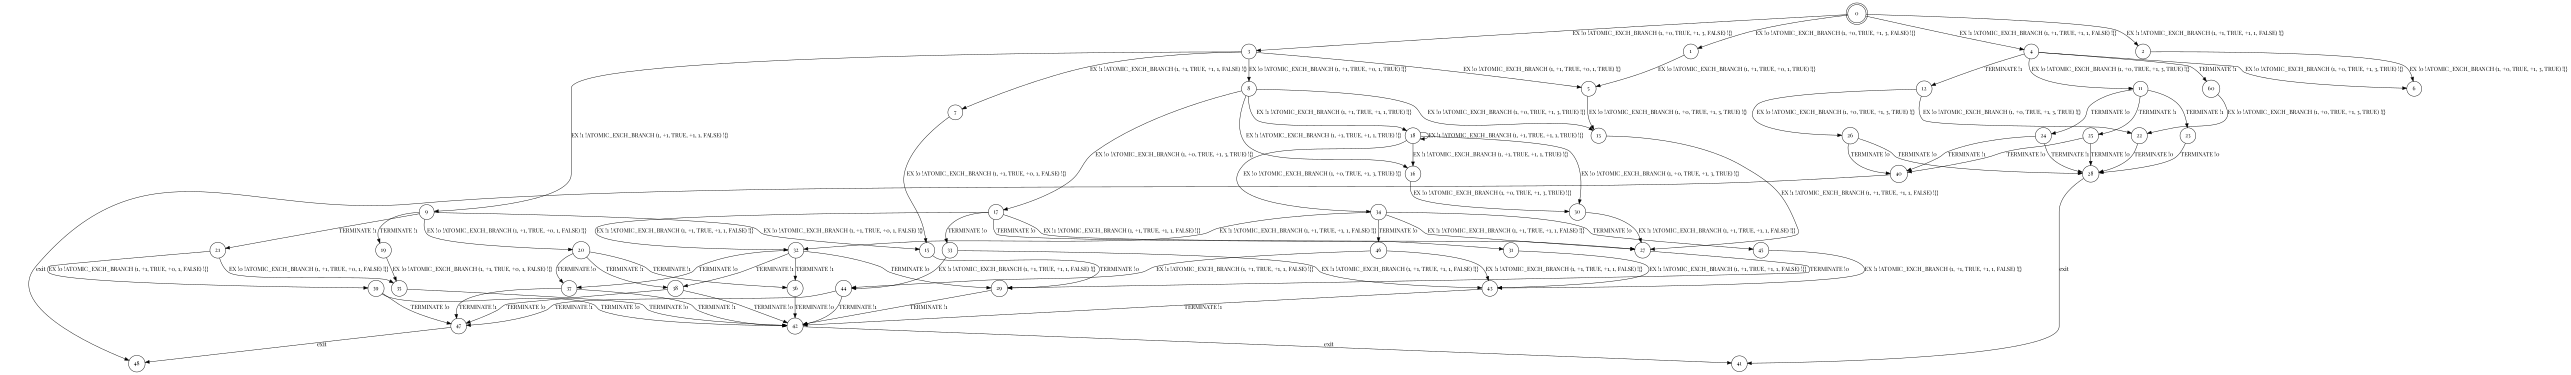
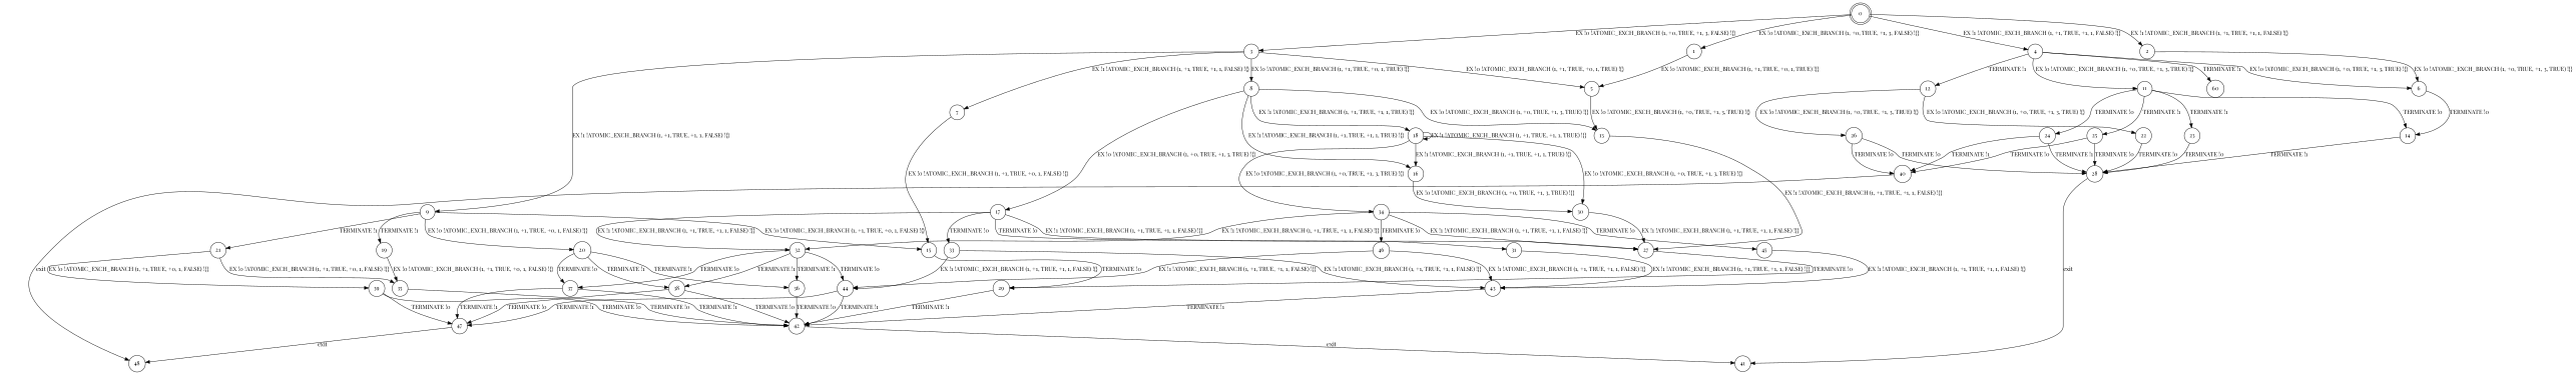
  digraph {
    fontname="Playfair Display"
    node [fontname="Playfair Display" shape=circle]
    edge [fontname="Playfair Display"]
    0 [peripheries=2]
    1
    2
    3
    4
    5
    6
    7
    8
    9
    n11 [label=60]
    11
    12
    13
+   14
    15
    16
    17
    18
    19
    20
    21
    22
    23
    24
    25
    26
    27
    28
    29
    30
    31
    32
    33
    34
    35
    36
    37
    38
    39
    40
    41
    42
    43
    44
    45
    46
    47
    48
    0 -> 1 [label="EX !0 !ATOMIC_EXCH_BRANCH (1, +0, TRUE, +1, 3, FALSE) !{}"]
    0 -> 2 [label="EX !1 !ATOMIC_EXCH_BRANCH (1, +1, TRUE, +1, 1, FALSE) !{}"]
    0 -> 3 [label="EX !0 !ATOMIC_EXCH_BRANCH (1, +0, TRUE, +1, 3, FALSE) !{}"]
    0 -> 4 [label="EX !1 !ATOMIC_EXCH_BRANCH (1, +1, TRUE, +1, 1, FALSE) !{}"]
    1 -> 5 [label="EX !0 !ATOMIC_EXCH_BRANCH (1, +1, TRUE, +0, 1, TRUE) !{}"]
    2 -> 6 [label="EX !0 !ATOMIC_EXCH_BRANCH (1, +0, TRUE, +1, 3, TRUE) !{}"]
    3 -> 5 [label="EX !0 !ATOMIC_EXCH_BRANCH (1, +1, TRUE, +0, 1, TRUE) !{}"]
    3 -> 7 [label="EX !1 !ATOMIC_EXCH_BRANCH (1, +1, TRUE, +1, 1, FALSE) !{}"]
    3 -> 8 [label="EX !0 !ATOMIC_EXCH_BRANCH (1, +1, TRUE, +0, 1, TRUE) !{}"]
    3 -> 9 [label="EX !1 !ATOMIC_EXCH_BRANCH (1, +1, TRUE, +1, 1, FALSE) !{}"]
    4 -> 6 [label="EX !0 !ATOMIC_EXCH_BRANCH (1, +0, TRUE, +1, 3, TRUE) !{}"]
    4 -> n11 [label="TERMINATE !1"]
    4 -> 11 [label="EX !0 !ATOMIC_EXCH_BRANCH (1, +0, TRUE, +1, 3, TRUE) !{}"]
    4 -> 12 [label="TERMINATE !1"]
    5 -> 13 [label="EX !0 !ATOMIC_EXCH_BRANCH (1, +0, TRUE, +1, 3, TRUE) !{}"]
+   6 -> 14 [label="TERMINATE !0"]
    7 -> 15 [label="EX !0 !ATOMIC_EXCH_BRANCH (1, +1, TRUE, +0, 1, FALSE) !{}"]
    8 -> 13 [label="EX !0 !ATOMIC_EXCH_BRANCH (1, +0, TRUE, +1, 3, TRUE) !{}"]
    8 -> 16 [label="EX !1 !ATOMIC_EXCH_BRANCH (1, +1, TRUE, +1, 1, TRUE) !{}"]
    8 -> 17 [label="EX !0 !ATOMIC_EXCH_BRANCH (1, +0, TRUE, +1, 3, TRUE) !{}"]
    8 -> 18 [label="EX !1 !ATOMIC_EXCH_BRANCH (1, +1, TRUE, +1, 1, TRUE) !{}"]
    9 -> 15 [label="EX !0 !ATOMIC_EXCH_BRANCH (1, +1, TRUE, +0, 1, FALSE) !{}"]
    9 -> 19 [label="TERMINATE !1"]
    9 -> 20 [label="EX !0 !ATOMIC_EXCH_BRANCH (1, +1, TRUE, +0, 1, FALSE) !{}"]
    9 -> 21 [label="TERMINATE !1"]
-   n11 -> 22 [label="EX !0 !ATOMIC_EXCH_BRANCH (1, +0, TRUE, +1, 3, TRUE) !{}"]
+   11 -> 14 [label="TERMINATE !0"]
    11 -> 23 [label="TERMINATE !1"]
    11 -> 24 [label="TERMINATE !0"]
    11 -> 25 [label="TERMINATE !1"]
    12 -> 22 [label="EX !0 !ATOMIC_EXCH_BRANCH (1, +0, TRUE, +1, 3, TRUE) !{}"]
    12 -> 26 [label="EX !0 !ATOMIC_EXCH_BRANCH (1, +0, TRUE, +1, 3, TRUE) !{}"]
    13 -> 27 [label="EX !1 !ATOMIC_EXCH_BRANCH (1, +1, TRUE, +1, 1, FALSE) !{}"]
+   14 -> 28 [label="TERMINATE !1"]
    15 -> 29 [label="TERMINATE !0"]
    16 -> 30 [label="EX !0 !ATOMIC_EXCH_BRANCH (1, +0, TRUE, +1, 3, TRUE) !{}"]
    17 -> 27 [label="EX !1 !ATOMIC_EXCH_BRANCH (1, +1, TRUE, +1, 1, FALSE) !{}"]
    17 -> 31 [label="TERMINATE !0"]
    17 -> 32 [label="EX !1 !ATOMIC_EXCH_BRANCH (1, +1, TRUE, +1, 1, FALSE) !{}"]
    17 -> 33 [label="TERMINATE !0"]
    18 -> 16 [label="EX !1 !ATOMIC_EXCH_BRANCH (1, +1, TRUE, +1, 1, TRUE) !{}"]
    18 -> 18 [label="EX !1 !ATOMIC_EXCH_BRANCH (1, +1, TRUE, +1, 1, TRUE) !{}"]
    18 -> 30 [label="EX !0 !ATOMIC_EXCH_BRANCH (1, +0, TRUE, +1, 3, TRUE) !{}"]
    18 -> 34 [label="EX !0 !ATOMIC_EXCH_BRANCH (1, +0, TRUE, +1, 3, TRUE) !{}"]
    19 -> 35 [label="EX !0 !ATOMIC_EXCH_BRANCH (1, +1, TRUE, +0, 1, FALSE) !{}"]
    20 -> 36 [label="TERMINATE !1"]
    20 -> 37 [label="TERMINATE !0"]
    20 -> 38 [label="TERMINATE !1"]
    21 -> 35 [label="EX !0 !ATOMIC_EXCH_BRANCH (1, +1, TRUE, +0, 1, FALSE) !{}"]
    21 -> 39 [label="EX !0 !ATOMIC_EXCH_BRANCH (1, +1, TRUE, +0, 1, FALSE) !{}"]
    22 -> 28 [label="TERMINATE !0"]
    23 -> 28 [label="TERMINATE !0"]
    24 -> 28 [label="TERMINATE !1"]
    24 -> 40 [label="TERMINATE !1"]
    25 -> 28 [label="TERMINATE !0"]
    25 -> 40 [label="TERMINATE !0"]
    26 -> 28 [label="TERMINATE !0"]
    26 -> 40 [label="TERMINATE !0"]
    27 -> 29 [label="TERMINATE !0"]
    28 -> 41 [label=exit]
    29 -> 42 [label="TERMINATE !1"]
    30 -> 27 [label="EX !1 !ATOMIC_EXCH_BRANCH (1, +1, TRUE, +1, 1, FALSE) !{}"]
    31 -> 43 [label="EX !1 !ATOMIC_EXCH_BRANCH (1, +1, TRUE, +1, 1, FALSE) !{}"]
-   32 -> 29 [label="TERMINATE !0"]
+   32 -> 44 [label="TERMINATE !0"]
    32 -> 36 [label="TERMINATE !1"]
    32 -> 37 [label="TERMINATE !0"]
    32 -> 38 [label="TERMINATE !1"]
    33 -> 43 [label="EX !1 !ATOMIC_EXCH_BRANCH (1, +1, TRUE, +1, 1, FALSE) !{}"]
    33 -> 44 [label="EX !1 !ATOMIC_EXCH_BRANCH (1, +1, TRUE, +1, 1, FALSE) !{}"]
    34 -> 27 [label="EX !1 !ATOMIC_EXCH_BRANCH (1, +1, TRUE, +1, 1, FALSE) !{}"]
    34 -> 32 [label="EX !1 !ATOMIC_EXCH_BRANCH (1, +1, TRUE, +1, 1, FALSE) !{}"]
    34 -> 45 [label="TERMINATE !0"]
    34 -> 46 [label="TERMINATE !0"]
    35 -> 42 [label="TERMINATE !0"]
    36 -> 42 [label="TERMINATE !0"]
    37 -> 42 [label="TERMINATE !1"]
    37 -> 47 [label="TERMINATE !1"]
    38 -> 42 [label="TERMINATE !0"]
    38 -> 47 [label="TERMINATE !0"]
    39 -> 42 [label="TERMINATE !0"]
    39 -> 47 [label="TERMINATE !0"]
    40 -> 48 [label=exit]
    42 -> 41 [label=exit]
    43 -> 42 [label="TERMINATE !1"]
    44 -> 42 [label="TERMINATE !1"]
    44 -> 47 [label="TERMINATE !1"]
    45 -> 43 [label="EX !1 !ATOMIC_EXCH_BRANCH (1, +1, TRUE, +1, 1, FALSE) !{}"]
    46 -> 43 [label="EX !1 !ATOMIC_EXCH_BRANCH (1, +1, TRUE, +1, 1, FALSE) !{}"]
    46 -> 44 [label="EX !1 !ATOMIC_EXCH_BRANCH (1, +1, TRUE, +1, 1, FALSE) !{}"]
    47 -> 48 [label=exit]
  }
